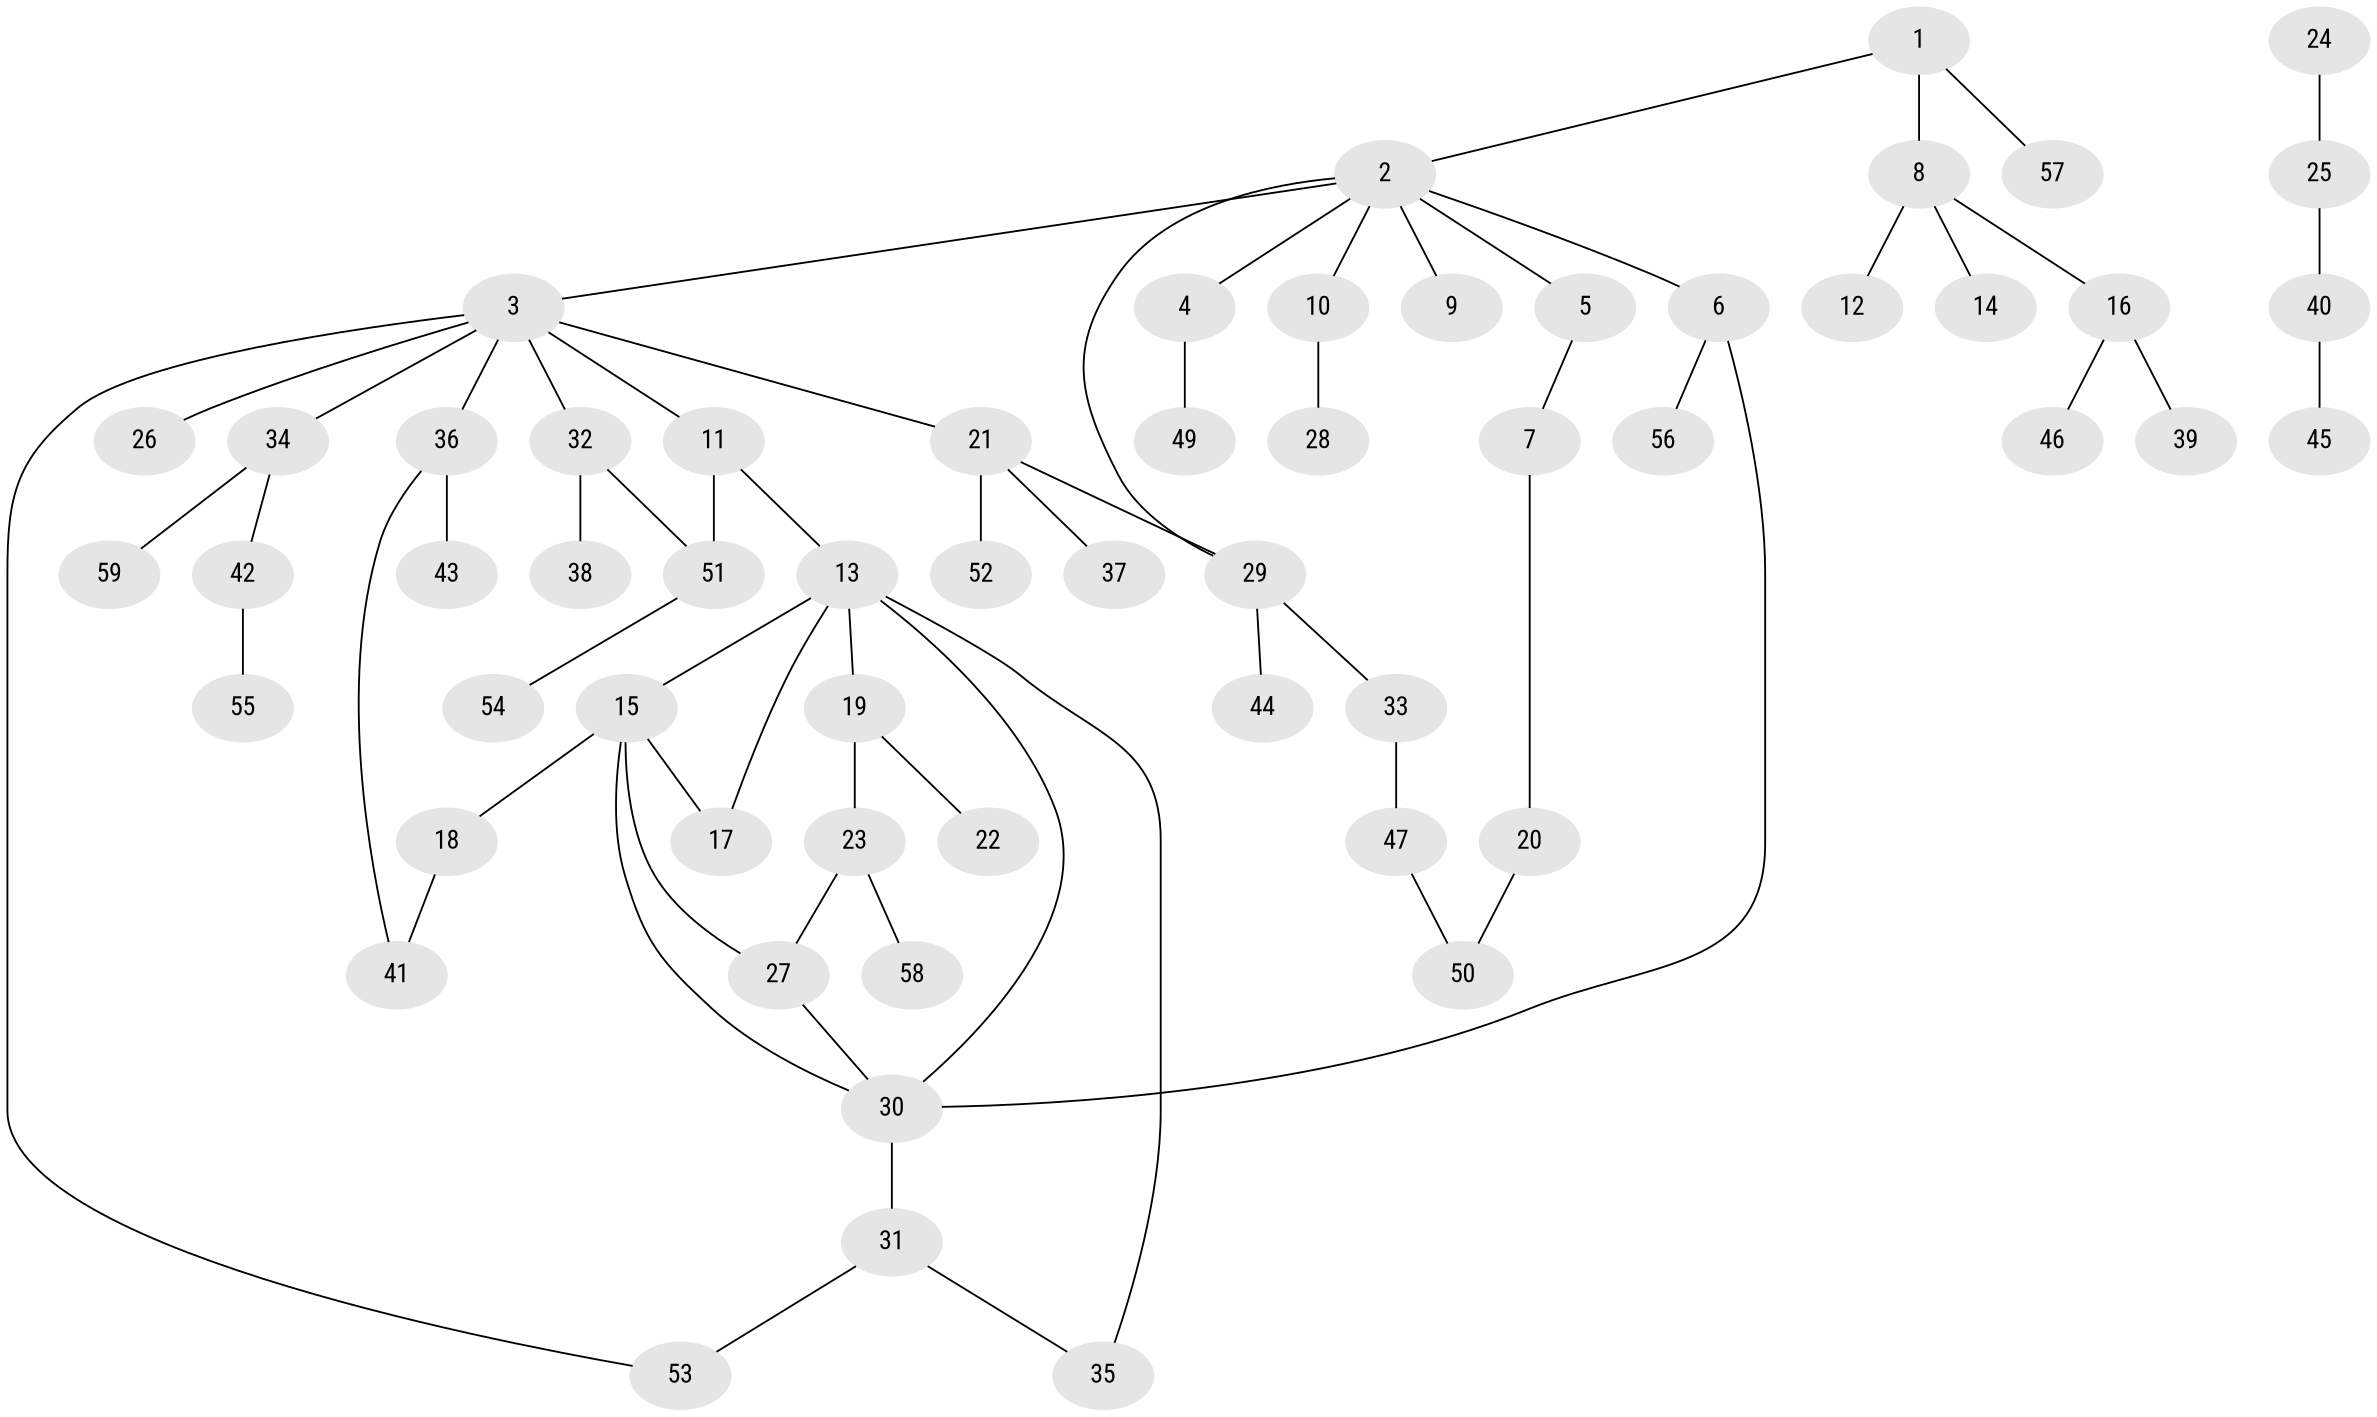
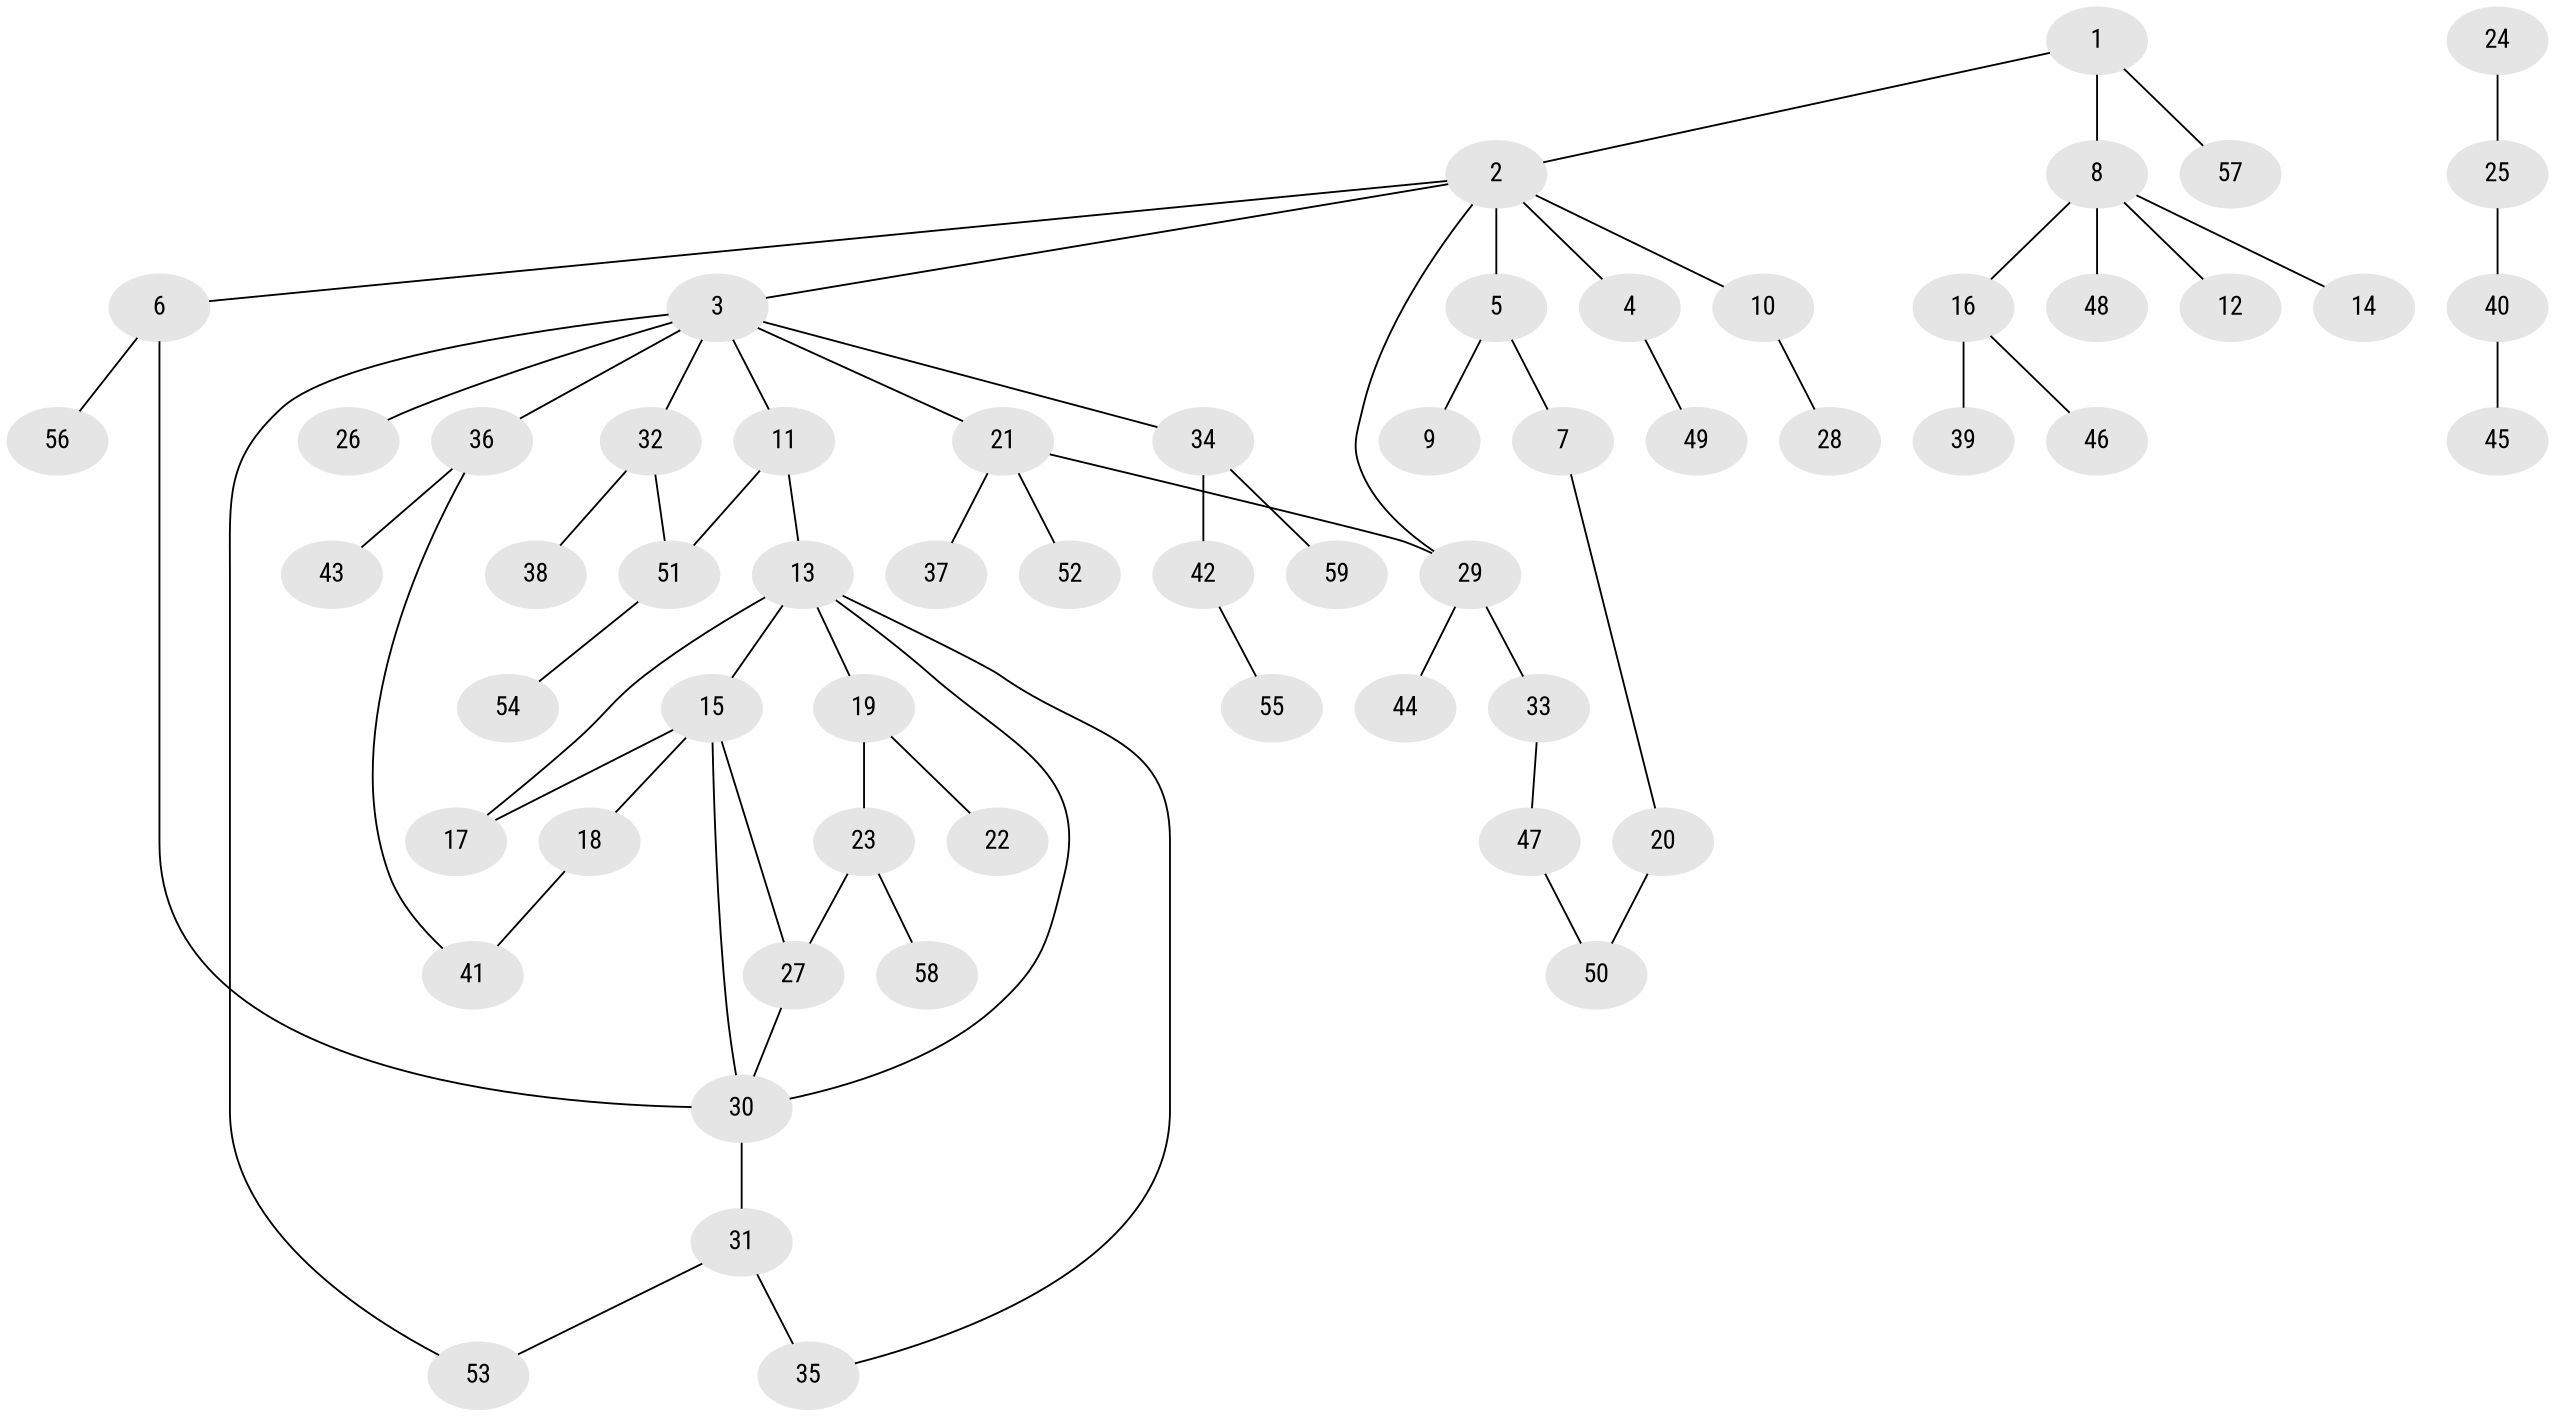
  graph {
    fontname="Roboto Condensed"
    node [color=gray90 fontname="Roboto Condensed" style=filled]
    edge [fontname="Roboto Condensed"]
    1
    2
    8
    57
    3
    4
    5
    6
    10
    29
    12
    14
    16
+   48
    11
    21
    26
    32
    34
    36
    53
    49
    7
    9
    56
    30
    28
    13
    51
    37
    52
    38
    42
    59
    41
    43
    20
    31
    50
    39
    46
    15
    17
    18
    27
    19
    35
    54
    22
    23
    24
    25
    58
    33
    44
    40
    45
    47
    55
    1 -- 2
    1 -- 8
    1 -- 57
    2 -- 3
    2 -- 4
    2 -- 5
    2 -- 6
    2 -- 10
    2 -- 29
    8 -- 12
    8 -- 14
    8 -- 16
+   8 -- 48
    3 -- 11
    3 -- 21
    3 -- 26
    3 -- 32
    3 -- 34
    3 -- 36
    3 -- 53
    4 -- 49
    5 -- 7
-   2 -- 9
+   5 -- 9
    6 -- 56
    6 -- 30
    10 -- 28
    29 -- 33
    29 -- 44
    16 -- 39
    16 -- 46
    11 -- 13
    11 -- 51
    21 -- 29
    21 -- 37
    21 -- 52
    32 -- 51
    32 -- 38
    34 -- 42
    34 -- 59
    36 -- 41
    36 -- 43
    7 -- 20
    30 -- 31
    13 -- 30
    13 -- 15
    13 -- 17
    13 -- 19
    13 -- 35
    51 -- 54
    42 -- 55
    20 -- 50
    31 -- 53
    31 -- 35
    15 -- 30
    15 -- 17
    15 -- 18
    15 -- 27
    18 -- 41
    27 -- 30
    19 -- 22
    19 -- 23
    23 -- 27
    23 -- 58
    24 -- 25
    25 -- 40
    33 -- 47
    40 -- 45
    47 -- 50
  }
